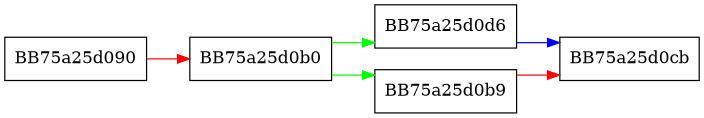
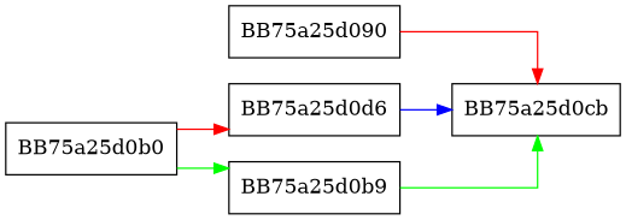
  digraph {
    rankdir=LR
    splines=ortho
    node [shape=box]
    edge [color=red]
    BB75a25d090
    BB75a25d0b0
    BB75a25d0d6
    BB75a25d0cb
    BB75a25d0b9
-   BB75a25d090 -> BB75a25d0b0
-   BB75a25d0b0 -> BB75a25d0d6 [color=green]
+   BB75a25d090 -> BB75a25d0cb
+   BB75a25d0b0 -> BB75a25d0d6
    BB75a25d0b0 -> BB75a25d0b9 [color=green]
    BB75a25d0d6 -> BB75a25d0cb [color=blue]
-   BB75a25d0b9 -> BB75a25d0cb
+   BB75a25d0b9 -> BB75a25d0cb [color=green]
  }
